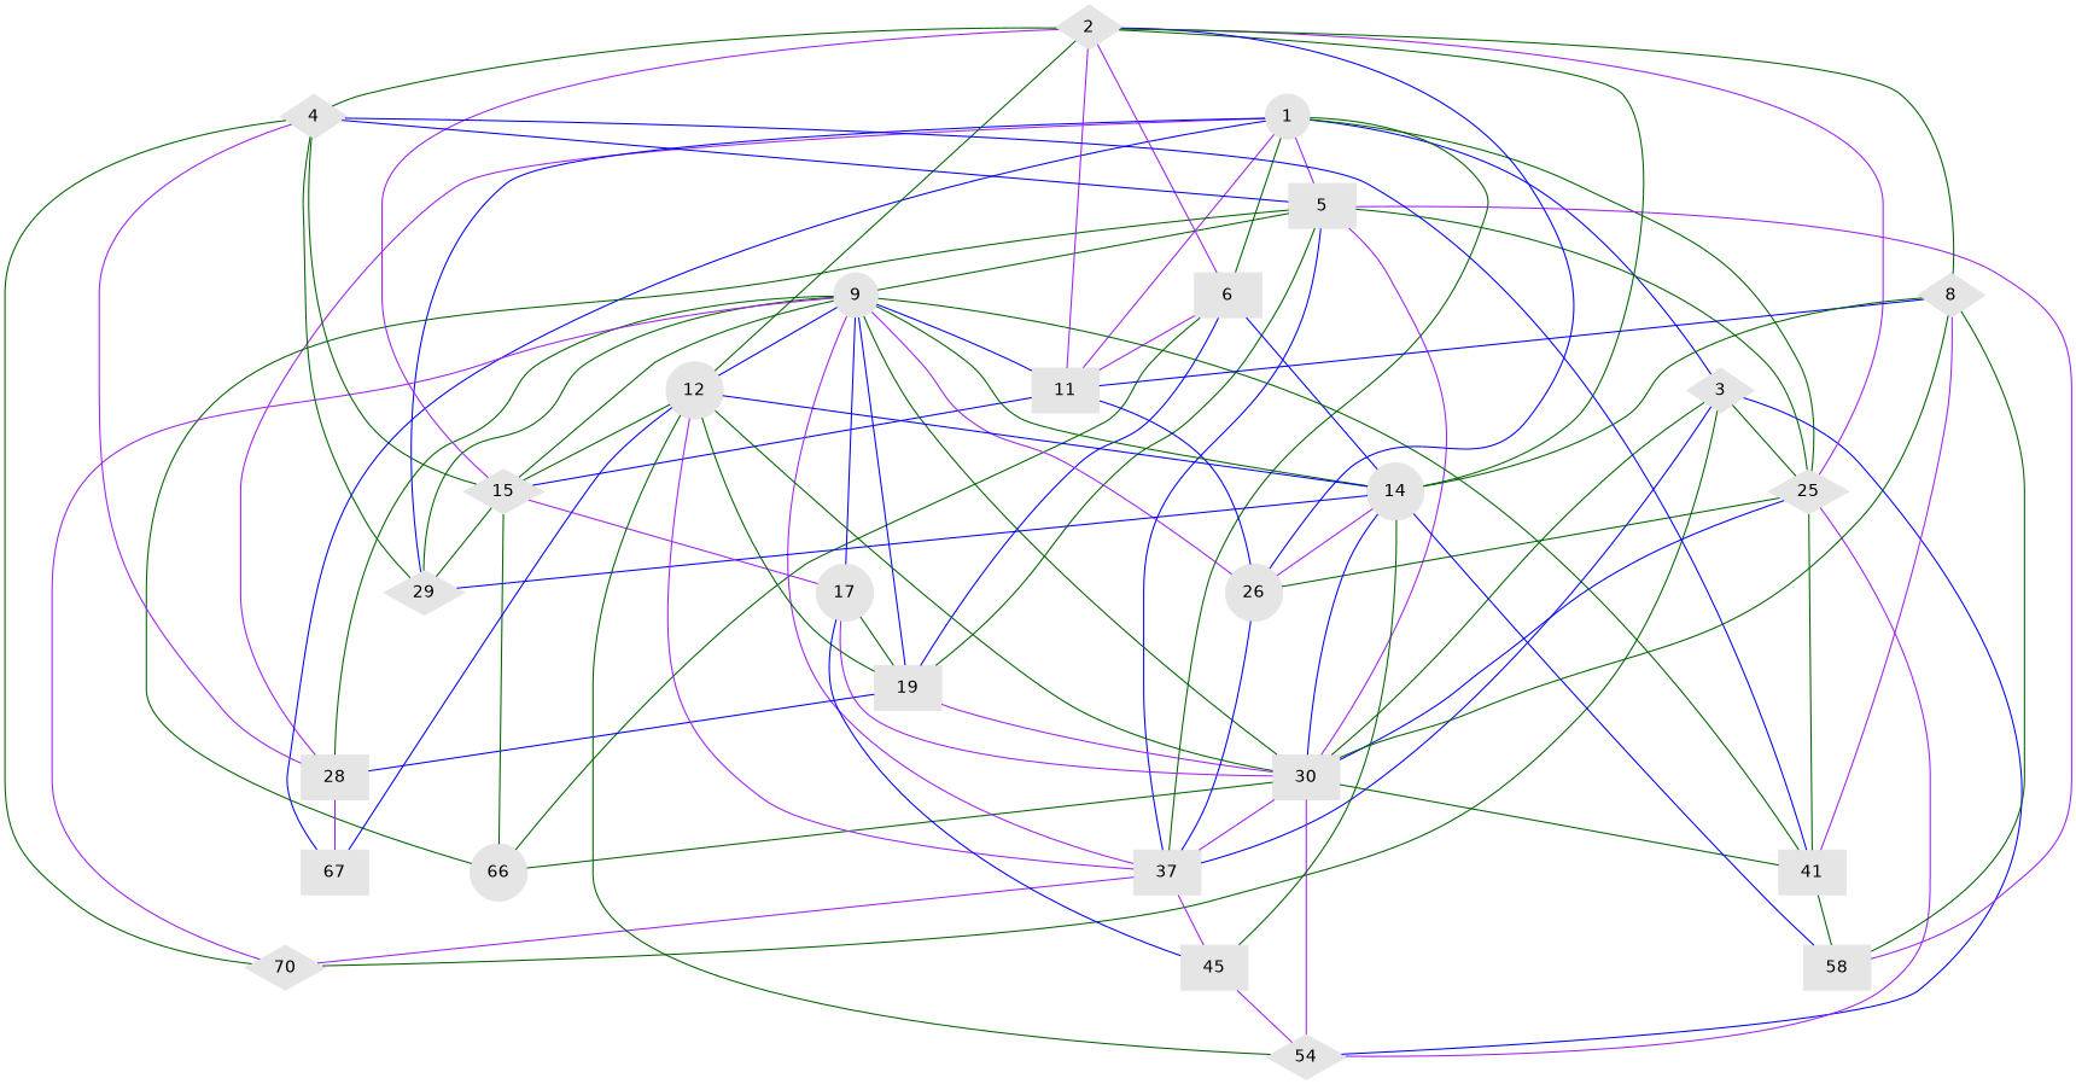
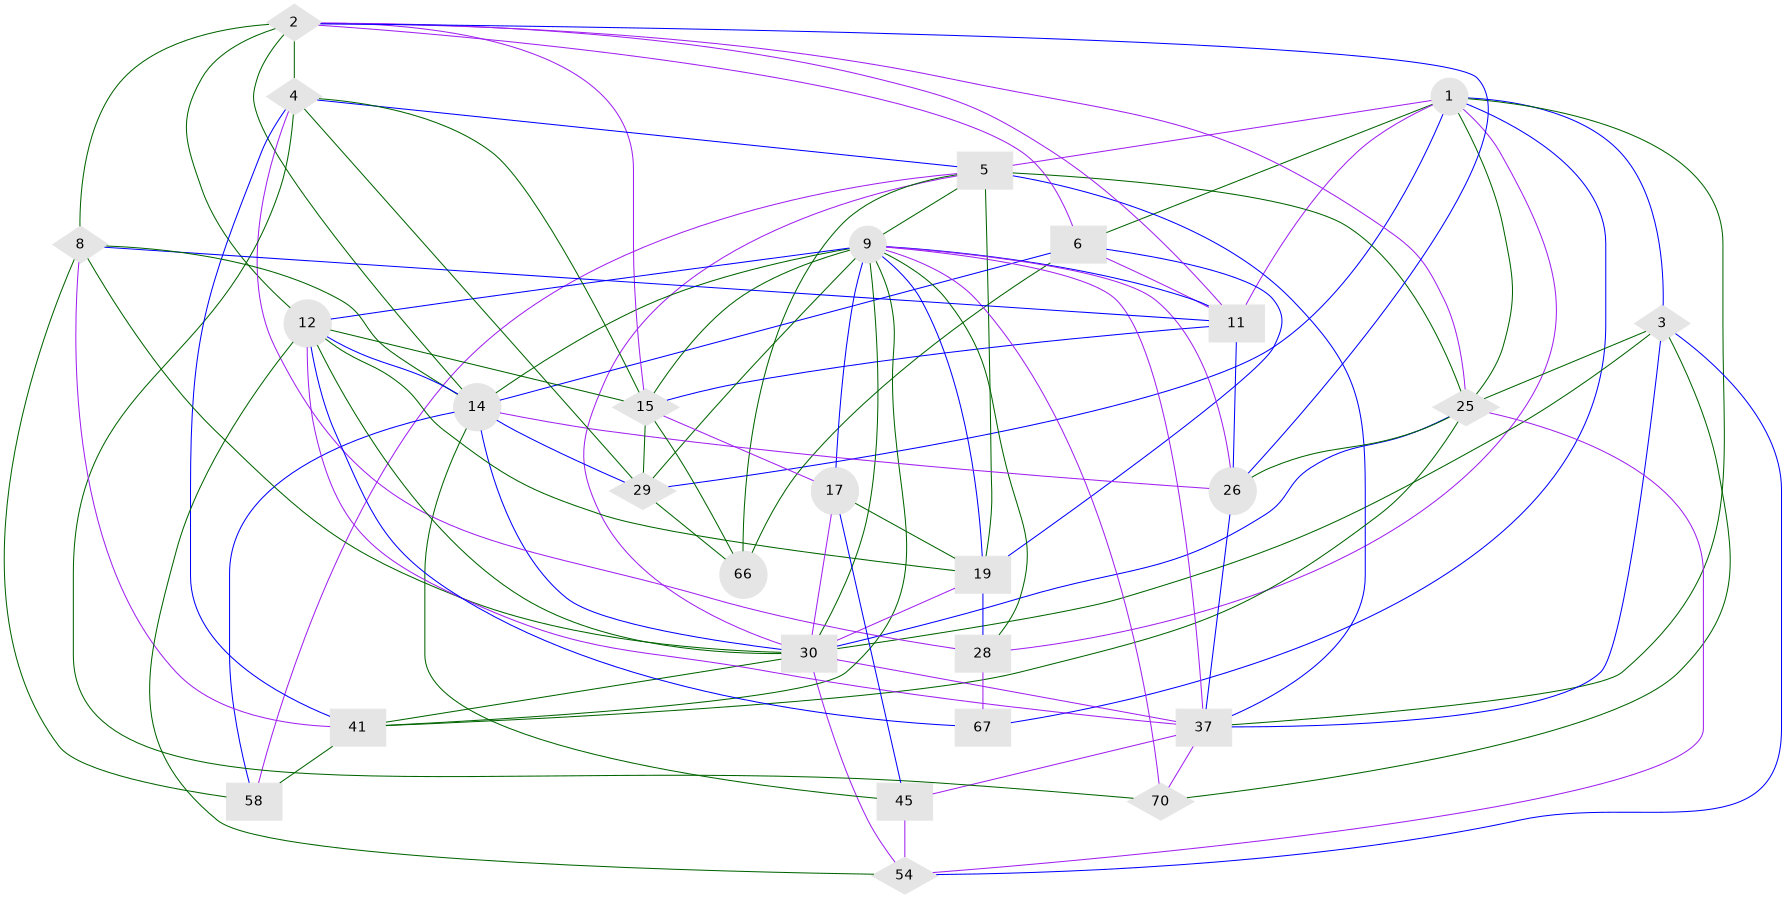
  graph {
    fontname="DejaVu Sans"
    node [color=gray90 fontname="DejaVu Sans" shape=box style=filled]
    edge [color=darkgreen fontname="DejaVu Sans"]
    1 [shape=circle super="+69+85+20"]
    3 [shape=diamond super="+84"]
    5 [super="+40+87+76+27"]
    6 [super="+38"]
    11 [super="+74+31"]
    25 [shape=diamond super="+83+42"]
    28 [super="+86+48"]
    29 [shape=diamond super="+50"]
    37 [super="+77+82"]
    67
    30 [super="+52+33+63+73"]
    54 [shape=diamond super="+61"]
    70 [shape=diamond]
    9 [shape=circle super="+81+10"]
    19 [super="+23+43"]
    66 [shape=circle]
    58
    14 [shape=circle super="+51+62"]
    15 [shape=diamond super="+39"]
    26 [shape=circle super="+44"]
    41 [super="+78+68"]
    45
    2 [shape=diamond super="+80+57+22"]
    4 [shape=diamond super="+16+34+7"]
    8 [shape=diamond super="+53+32"]
    12 [shape=circle super="+89+13"]
    17 [shape=circle super="+24+59"]
    1 -- 3 [color=blue]
    1 -- 5 [color=purple weight=2]
    1 -- 6
    1 -- 11 [color=purple]
    1 -- 25
    1 -- 28 [color=purple]
    1 -- 29 [color=blue]
    1 -- 37
    1 -- 67 [color=blue]
    3 -- 25
    3 -- 37 [color=blue]
    3 -- 30
    3 -- 54 [color=blue]
    3 -- 70
    5 -- 25 [weight=2]
    5 -- 37 [color=blue weight=2]
    5 -- 30 [color=purple]
    5 -- 9
    5 -- 19
    5 -- 66 [weight=2]
    5 -- 58 [color=purple]
    6 -- 11 [color=purple]
    6 -- 19 [color=blue]
    6 -- 66
    6 -- 14 [color=blue]
    11 -- 15 [color=blue]
    11 -- 26 [color=blue]
    25 -- 30 [color=blue]
    25 -- 54 [color=purple]
    25 -- 26
    25 -- 41 [weight=2]
    28 -- 67 [color=purple]
-   30 -- 66
+   29 -- 66
    37 -- 70 [color=purple]
    37 -- 45 [color=purple]
    30 -- 37 [color=purple]
    30 -- 54 [color=purple]
    30 -- 41
    9 -- 11 [color=blue]
    9 -- 28
    9 -- 29
    9 -- 37 [color=purple]
    9 -- 30 [weight=2]
    9 -- 70 [color=purple]
    9 -- 19 [color=blue]
    9 -- 14
    9 -- 15
    9 -- 26 [color=purple]
    9 -- 41
    9 -- 12 [color=blue weight=2]
    9 -- 17 [color=blue weight=3]
    19 -- 28 [color=blue weight=3]
    19 -- 30 [color=purple]
    14 -- 29 [color=blue]
    14 -- 30 [color=blue]
    14 -- 58 [color=blue]
    14 -- 26 [color=purple]
    14 -- 45
    15 -- 29
    15 -- 66
    15 -- 17 [color=purple]
    26 -- 37 [color=blue]
    41 -- 58
    45 -- 54 [color=purple]
    2 -- 6 [color=purple]
    2 -- 11 [color=purple]
    2 -- 25 [color=purple]
    2 -- 14
    2 -- 15 [color=purple]
    2 -- 26 [color=blue]
    2 -- 4 [weight=3]
    2 -- 8 [weight=2]
    2 -- 12
    4 -- 5 [color=blue]
    4 -- 28 [color=purple weight=2]
    4 -- 29
    4 -- 70
    4 -- 15
    4 -- 41 [color=blue weight=2]
    8 -- 11 [color=blue]
    8 -- 30 [weight=2]
    8 -- 58
    8 -- 14
    8 -- 41 [color=purple]
    12 -- 37 [color=purple]
    12 -- 67 [color=blue]
    12 -- 30
    12 -- 54
    12 -- 19
    12 -- 14 [color=blue]
    12 -- 15
    17 -- 30 [color=purple weight=3]
    17 -- 19 [weight=2]
    17 -- 45 [color=blue]
  }
